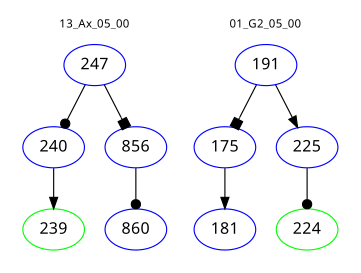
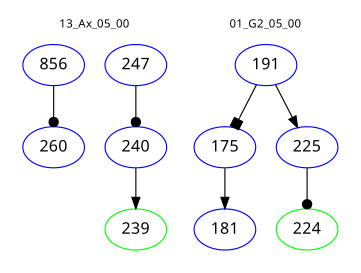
  digraph {
    fontname="Noto Sans"
    node [color=blue fontname="Noto Sans"]
    edge [arrowhead=dot color=black fontname="Noto Sans"]
    n1 [label=247]
    n2 [label=240]
    n3 [label=856]
    n4 [color=green label=239]
-   n5 [label=860]
+   n5 [label=260]
    n6 [label=191]
    n7 [label=175]
    n8 [label=225]
    n9 [label=181]
    n10 [color=green label=224]
    subgraph cluster_1 {
      color=white
      fontsize=10
      label="13_Ax_05_00"
      n1
      n2
      n3
      n4
      n5
    }
    subgraph cluster_2 {
      color=white
      fontsize=10
      label="01_G2_05_00"
      n6
      n7
      n8
      n9
      n10
    }
    n1 -> n2
-   n1 -> n3 [arrowhead=box]
    n2 -> n4 [arrowhead=normal]
    n3 -> n5
    n6 -> n7 [arrowhead=box]
    n6 -> n8 [arrowhead=normal]
    n7 -> n9 [arrowhead=normal]
    n8 -> n10
  }
